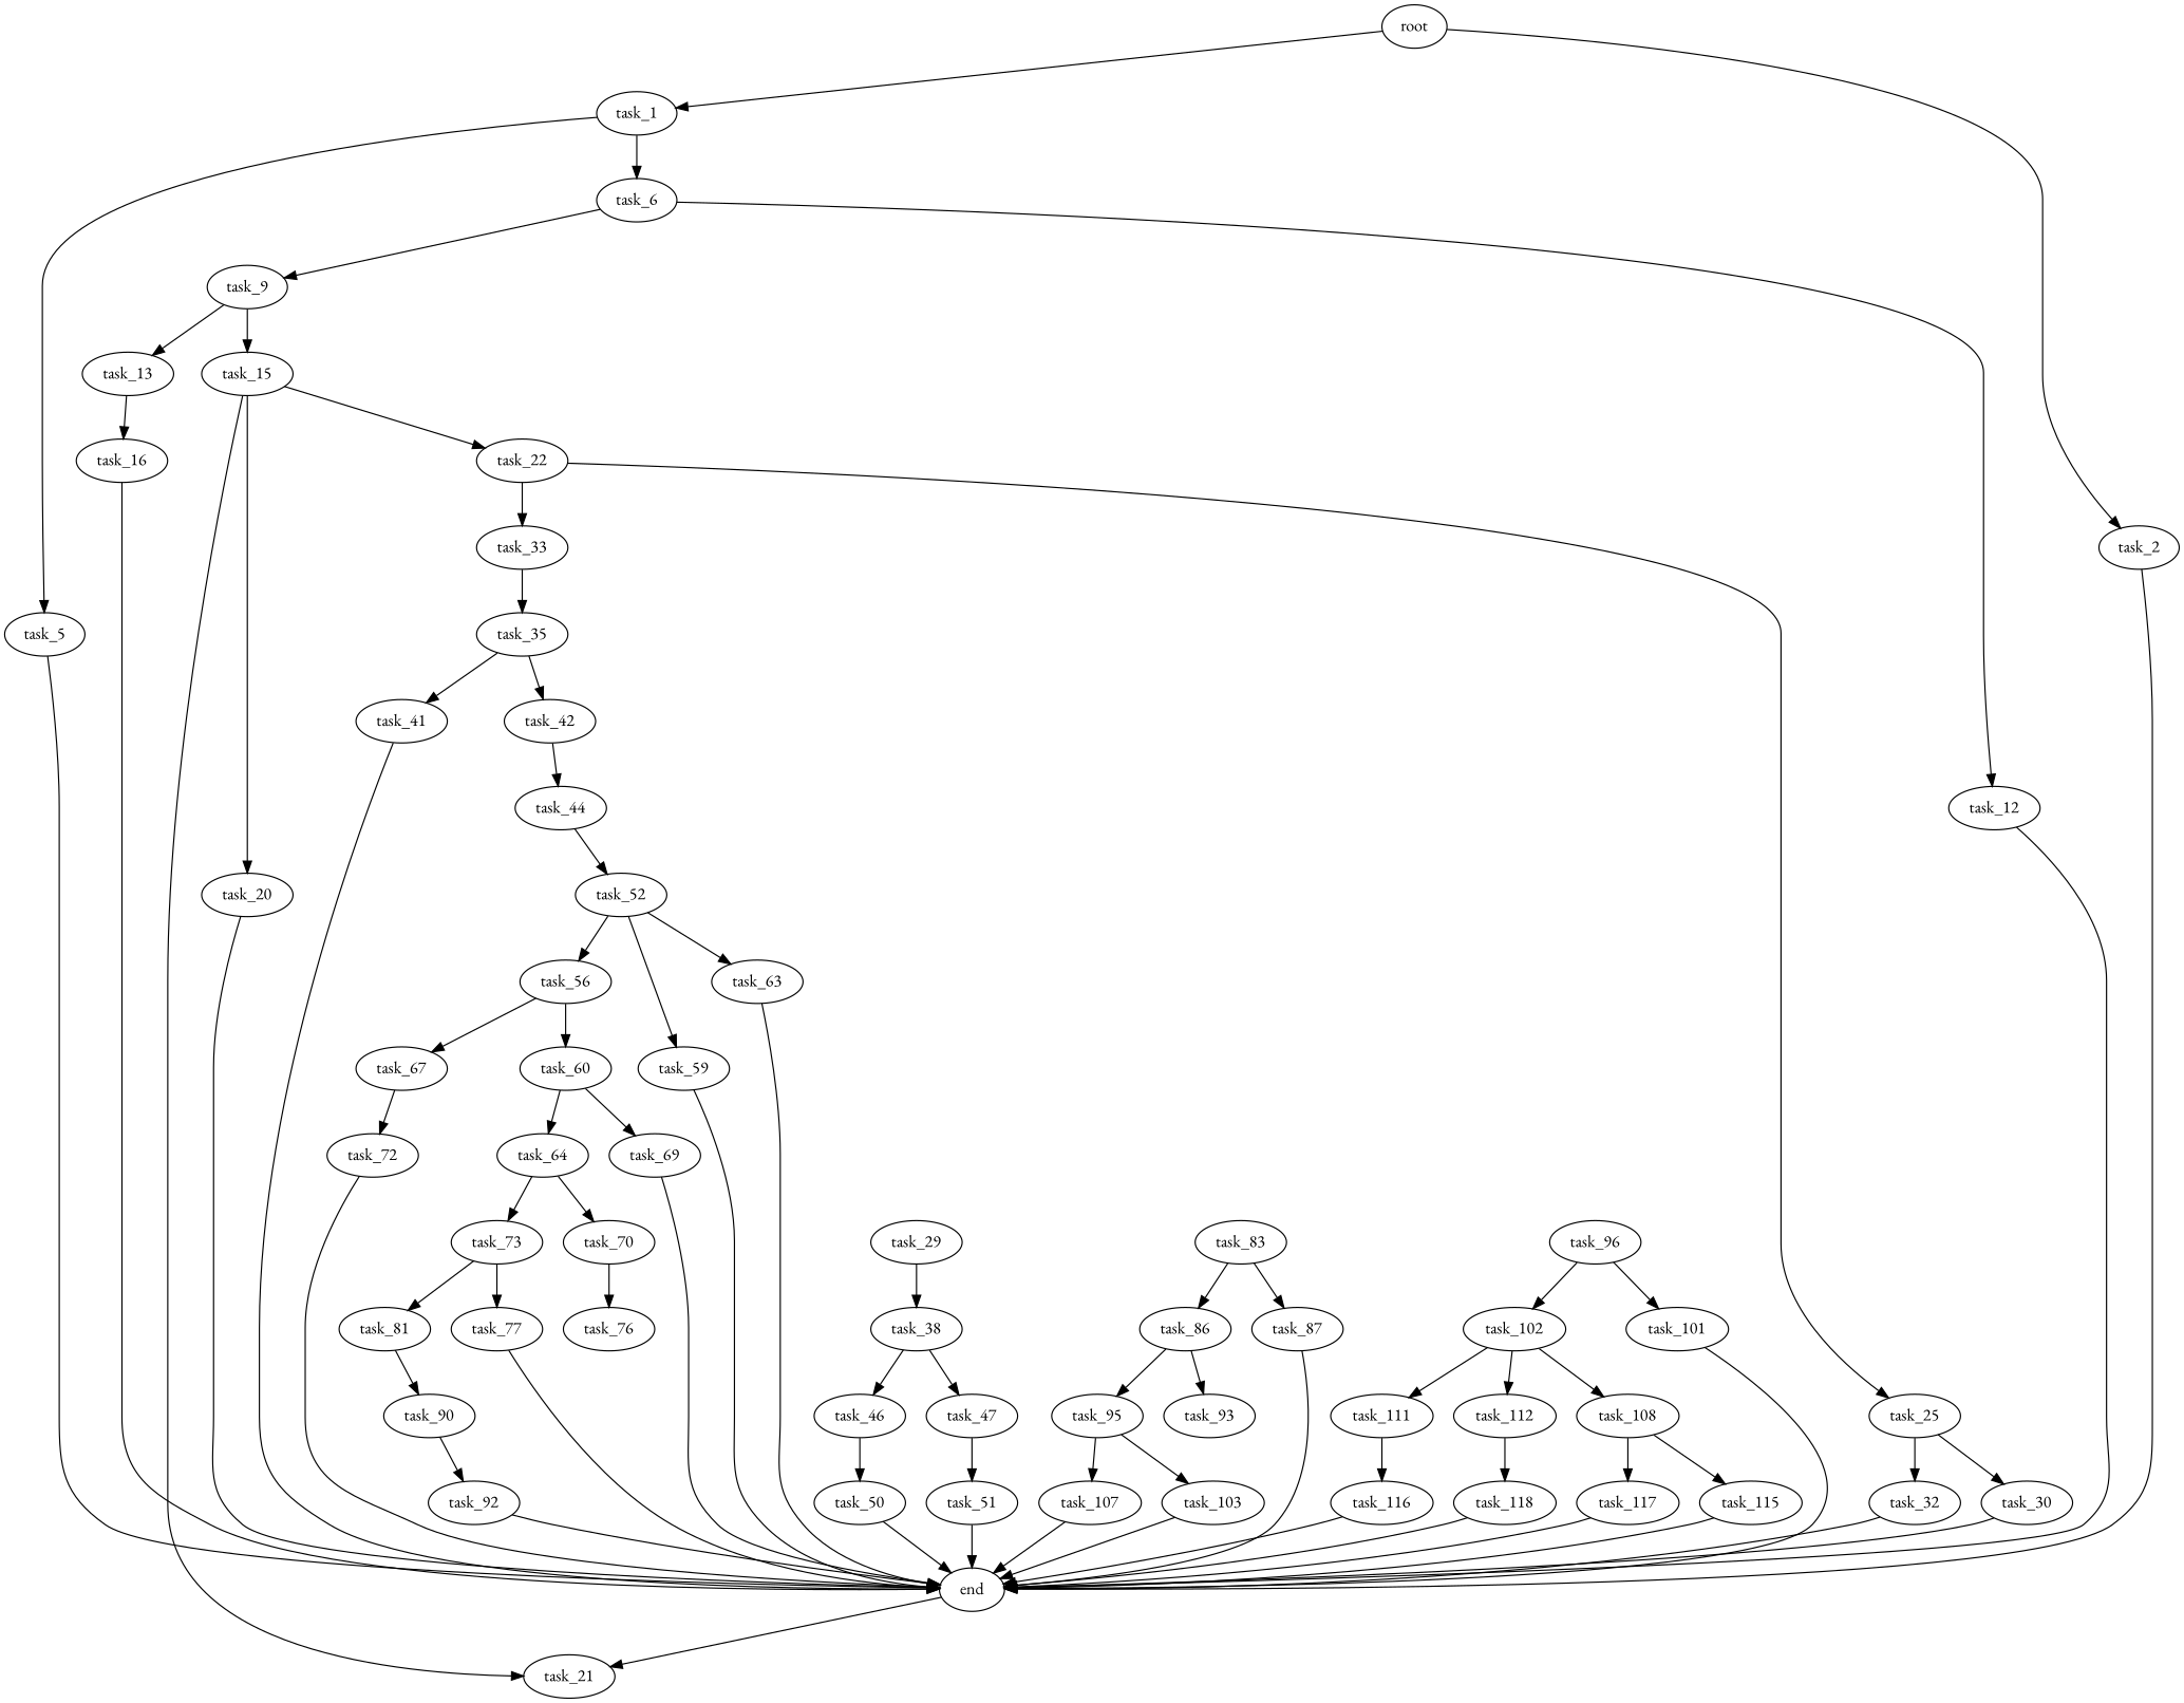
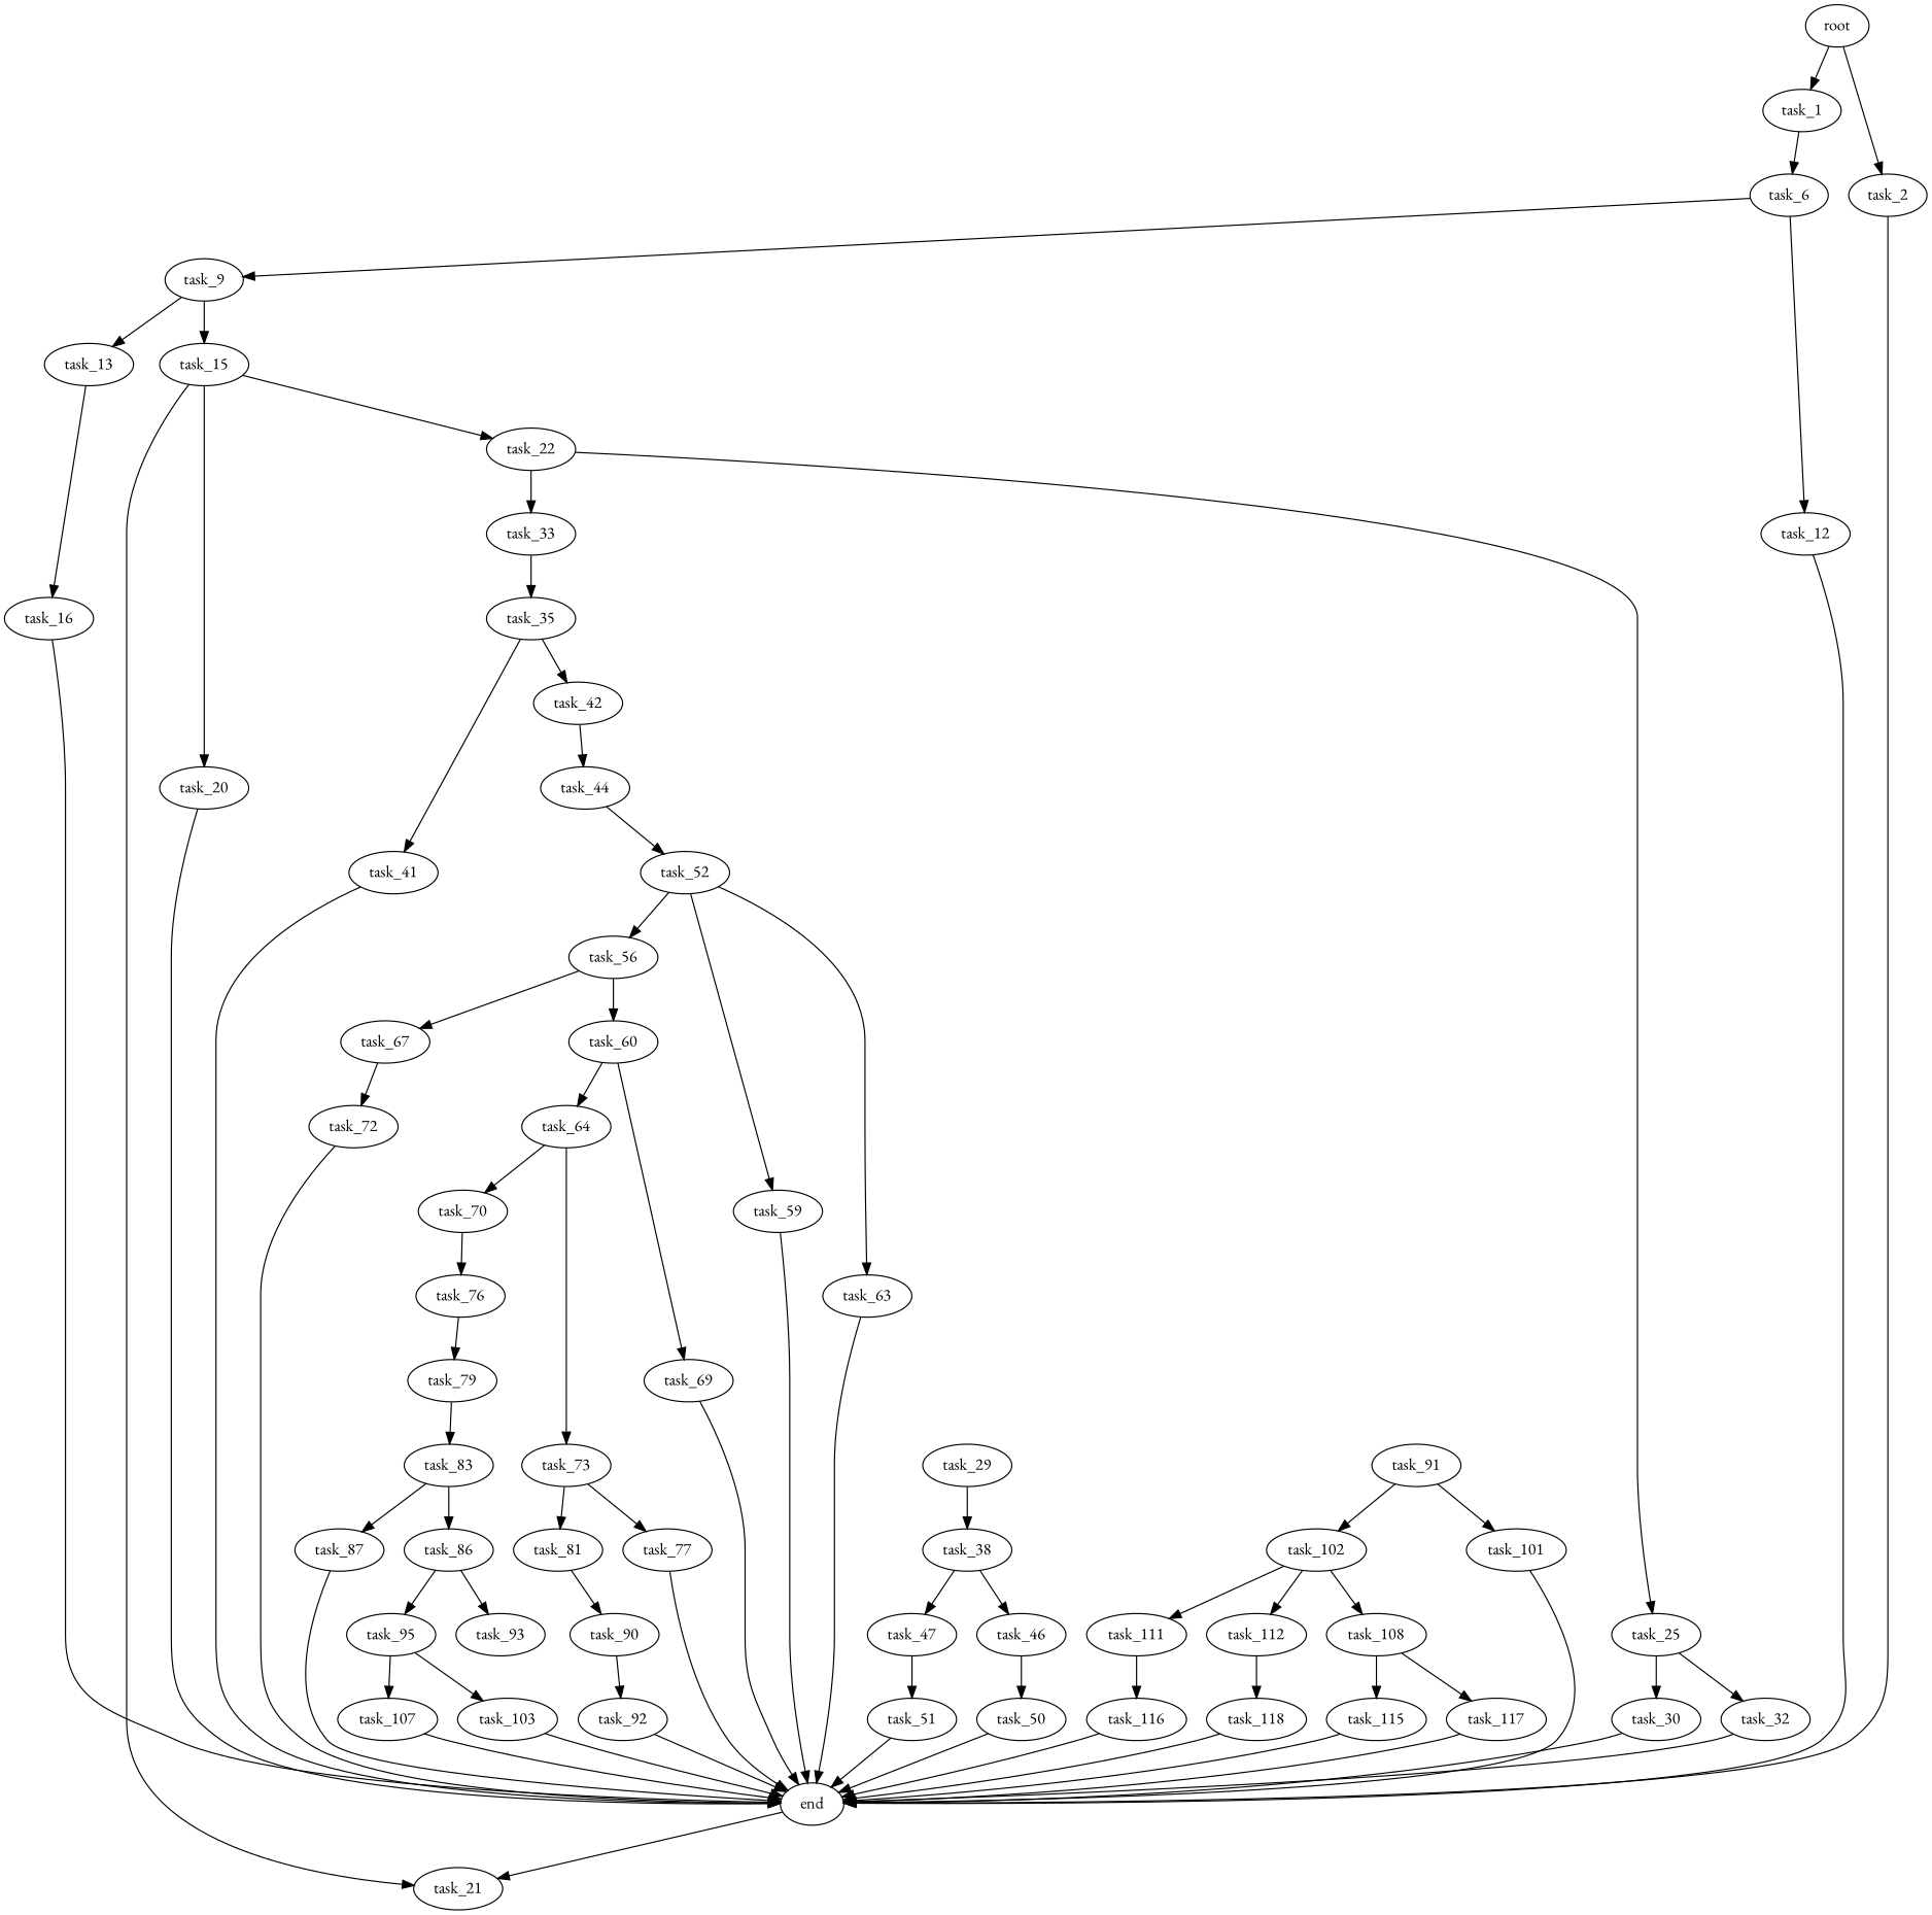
  digraph {
    fontname="EB Garamond"
    node [fontname="EB Garamond"]
    edge [fontname="EB Garamond"]
    root
    task_1
    task_2
-   task_5
    task_6
    end
    task_9
    task_12
    task_21
    task_13
    task_15
    task_16
    task_20
    task_22
    task_25
    task_33
    task_30
    task_32
    task_35
    task_29
    task_38
    task_46
    task_47
    task_41
    task_42
    task_44
    task_50
    task_51
    task_52
    task_56
    task_59
    task_63
    task_60
    task_67
    task_64
    task_69
    task_72
    task_70
    task_73
    task_76
    task_77
    task_81
+   task_79
    task_90
    task_83
    task_86
    task_87
    task_92
    task_93
    task_95
    task_103
    task_107
-   task_96
+   task_96 [label=task_91]
    task_101
    task_102
    task_108
    task_111
    task_112
    task_115
    task_117
    task_116
    task_118
    root -> task_1
    root -> task_2
-   task_1 -> task_5
    task_1 -> task_6
    task_2 -> end
-   task_5 -> end
    task_6 -> task_9
    task_6 -> task_12
    end -> task_21
    task_9 -> task_13
    task_9 -> task_15
    task_12 -> end
    task_13 -> task_16
    task_15 -> task_21
    task_15 -> task_20
    task_15 -> task_22
    task_16 -> end
    task_20 -> end
    task_22 -> task_25
    task_22 -> task_33
    task_25 -> task_30
    task_25 -> task_32
    task_33 -> task_35
    task_30 -> end
    task_32 -> end
    task_35 -> task_41
    task_35 -> task_42
    task_29 -> task_38
    task_38 -> task_46
    task_38 -> task_47
    task_46 -> task_50
    task_47 -> task_51
    task_41 -> end
    task_42 -> task_44
    task_44 -> task_52
    task_50 -> end
    task_51 -> end
    task_52 -> task_56
    task_52 -> task_59
    task_52 -> task_63
    task_56 -> task_60
    task_56 -> task_67
    task_59 -> end
    task_63 -> end
    task_60 -> task_64
    task_60 -> task_69
    task_67 -> task_72
    task_64 -> task_70
    task_64 -> task_73
    task_69 -> end
    task_72 -> end
    task_70 -> task_76
    task_73 -> task_77
    task_73 -> task_81
+   task_76 -> task_79
    task_77 -> end
    task_81 -> task_90
+   task_79 -> task_83
    task_90 -> task_92
    task_83 -> task_86
    task_83 -> task_87
    task_86 -> task_93
    task_86 -> task_95
    task_87 -> end
    task_92 -> end
    task_95 -> task_103
    task_95 -> task_107
    task_103 -> end
    task_107 -> end
    task_96 -> task_101
    task_96 -> task_102
    task_101 -> end
    task_102 -> task_108
    task_102 -> task_111
    task_102 -> task_112
    task_108 -> task_115
    task_108 -> task_117
    task_111 -> task_116
    task_112 -> task_118
    task_115 -> end
    task_117 -> end
    task_116 -> end
    task_118 -> end
  }
